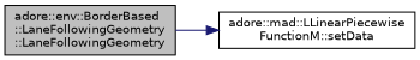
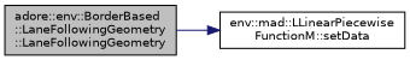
  digraph {
    rankdir=LR
    node [color=black fontname=Helvetica fontsize=10 shape=record style=filled]
    n1 [fillcolor=grey75 fontcolor=black height=0.2 label="adore::env::BorderBased\l::LaneFollowingGeometry\l::LaneFollowingGeometry" width=0.4]
-   n2 [fillcolor=white height=0.2 label="adore::mad::LLinearPiecewise\lFunctionM::setData" width=0.4]
+   n2 [fillcolor=white height=0.2 label="env::mad::LLinearPiecewise\lFunctionM::setData" width=0.4]
    n1 -> n2 [color=midnightblue fontname=Helvetica fontsize=10 labelfontname=Helvetica labelfontsize=10 style=solid]
  }
